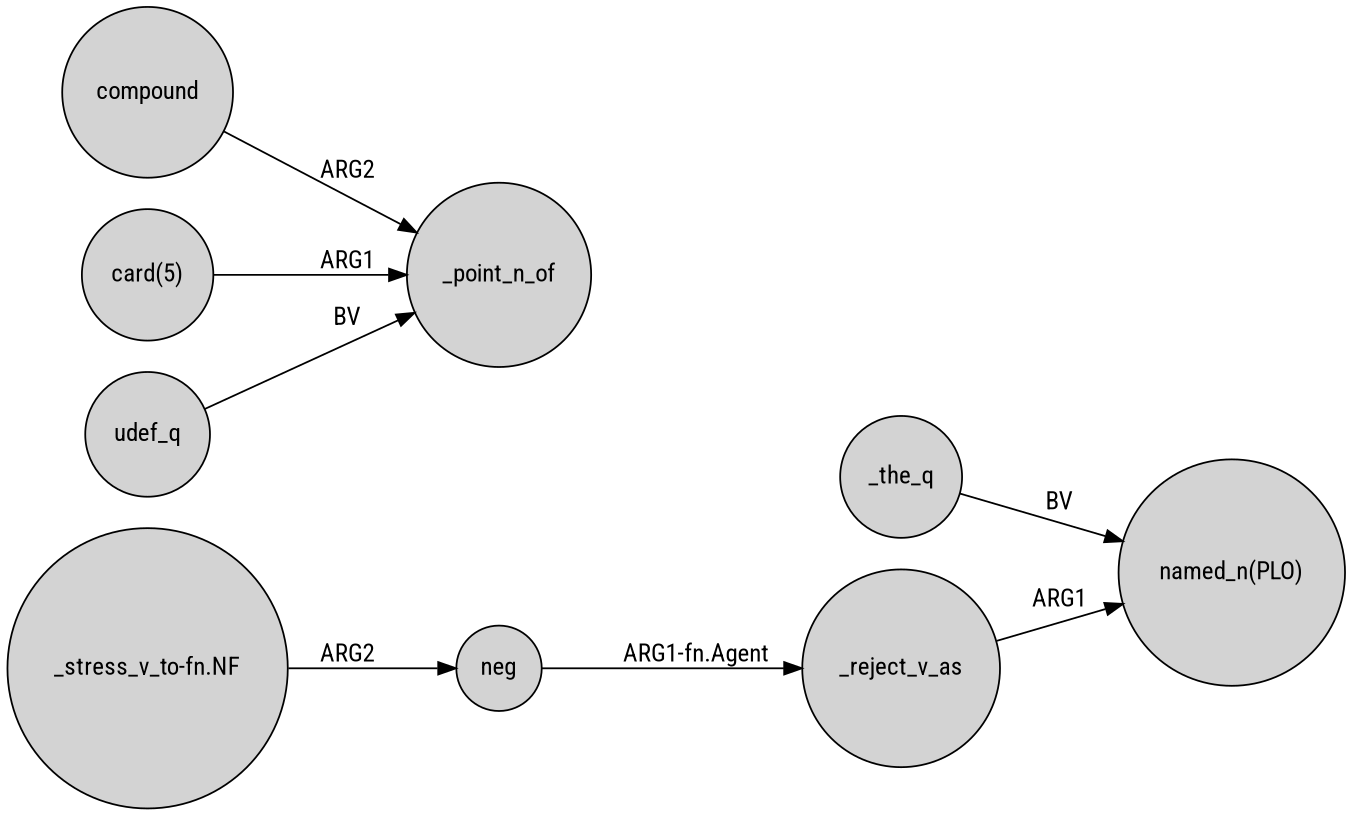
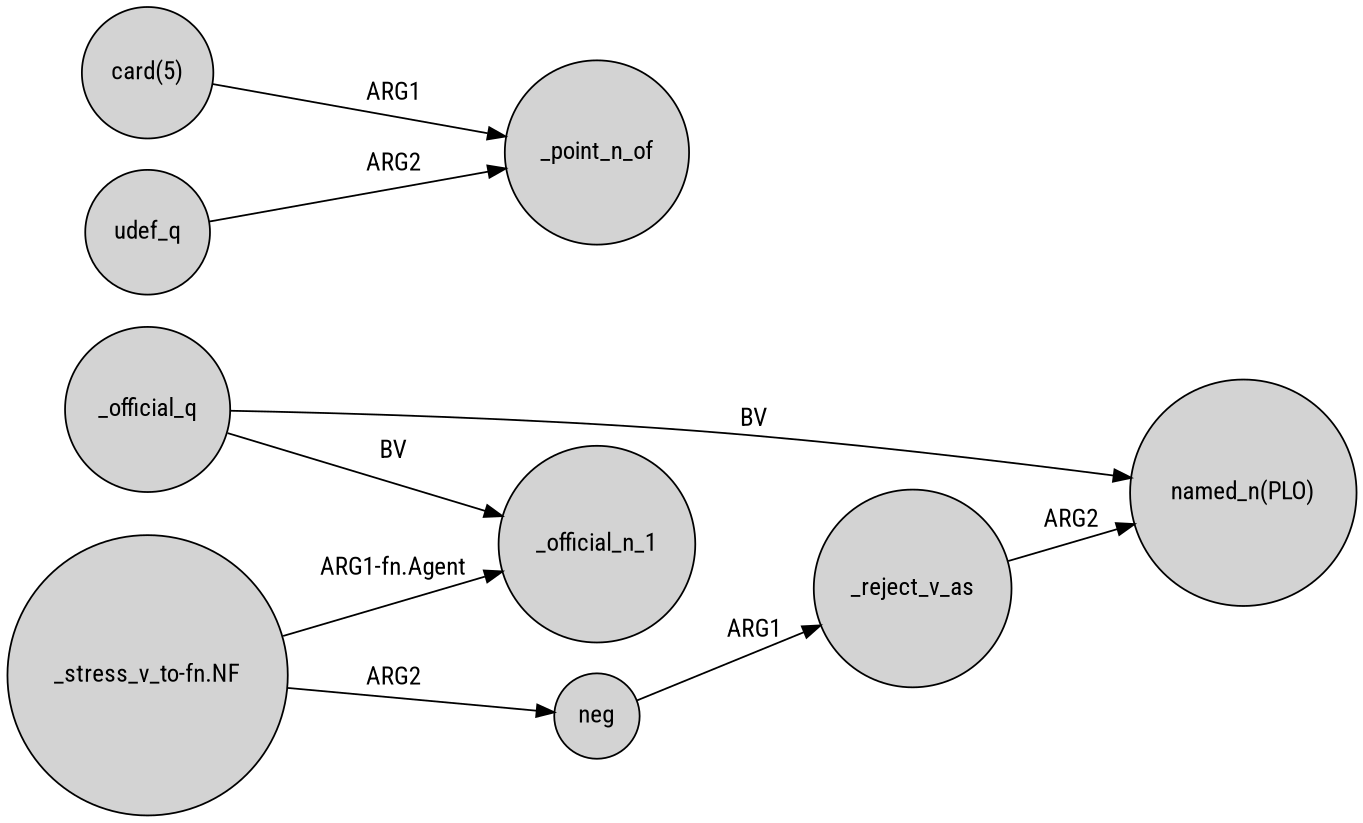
  digraph {
    fontname="Roboto Condensed"
    rankdir=LR
    node [fontname="Roboto Condensed" shape=circle style=filled]
    edge [fontname="Roboto Condensed"]
-   _the_q
+   _the_q [label=_official_q]
+   _official_n_1
    "named_n(PLO)"
-   compound
    _point_n_of
    neg
    _reject_v_as
    "card(5)"
    "_stress_v_to-fn.NF"
    udef_q
+   _the_q -> _official_n_1 [label=BV]
    _the_q -> "named_n(PLO)" [label=BV]
-   compound -> _point_n_of [label=ARG2]
-   neg -> _reject_v_as [label="ARG1-fn.Agent"]
-   _reject_v_as -> "named_n(PLO)" [label=ARG1]
+   neg -> _reject_v_as [label=ARG1]
+   _reject_v_as -> "named_n(PLO)" [label=ARG2]
    "card(5)" -> _point_n_of [label=ARG1]
+   "_stress_v_to-fn.NF" -> _official_n_1 [label="ARG1-fn.Agent"]
    "_stress_v_to-fn.NF" -> neg [label=ARG2]
-   udef_q -> _point_n_of [label=BV]
+   udef_q -> _point_n_of [label=ARG2]
  }
